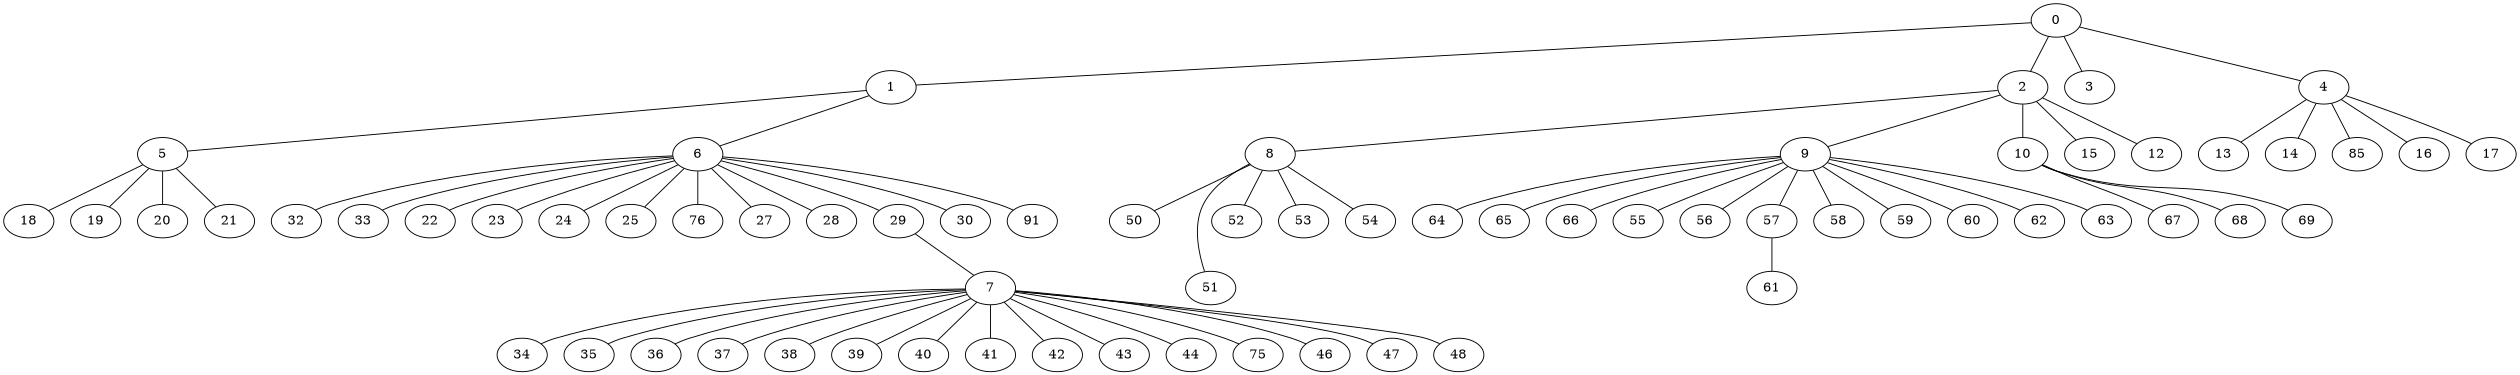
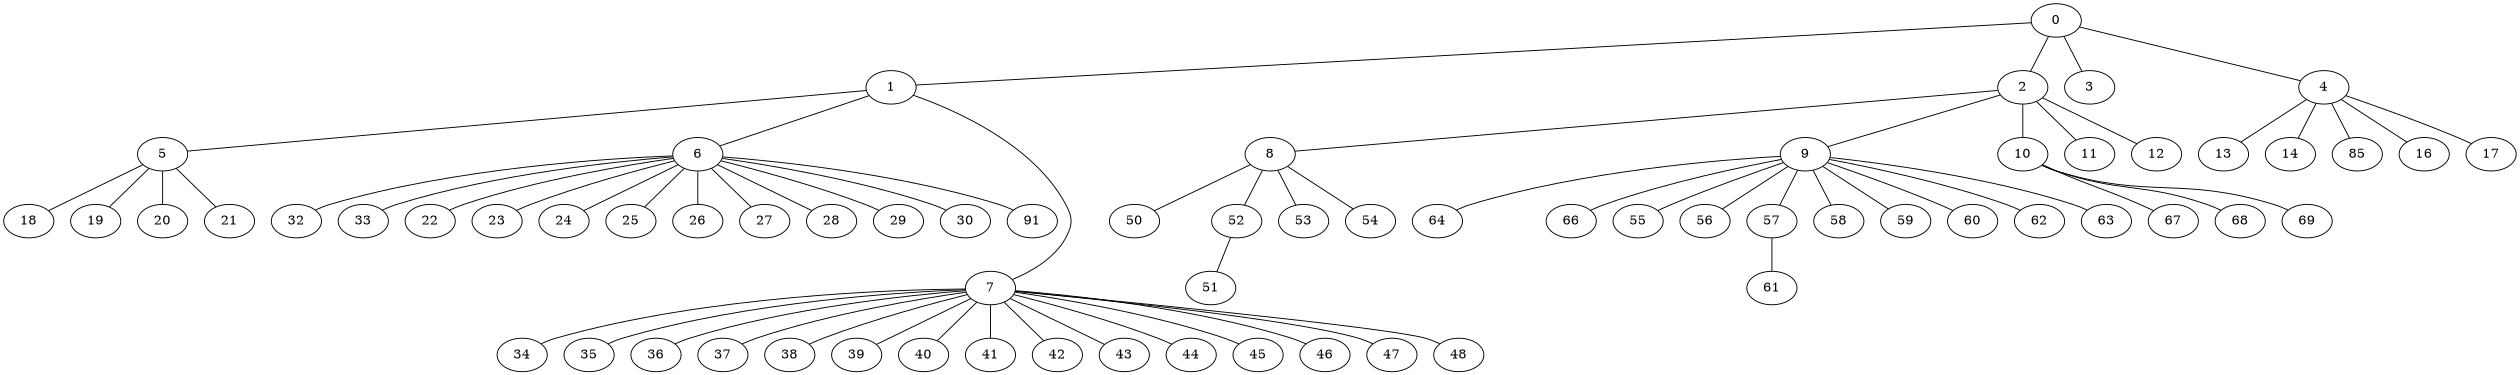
  graph {
    0
    1
    2
    3
    4
    5
    6
    7
    8
    9
    10
-   11 [label=15]
+   11
    12
    13
    14
    n16 [label=85]
    16
    17
    18
    19
    20
    21
    32
    33
    22
    23
    24
    25
-   26 [label=76]
+   26
    27
    28
    29
    30
    n34 [label=91]
    34
    35
    36
    37
    38
    39
    40
    41
    42
    43
    44
-   45 [label=75]
+   45
    46
    47
    48
    50
    51
    52
    53
    54
    64
-   65
    66
    55
    56
    57
    58
    59
    60
    62
    63
    67
    68
    69
    61
    0 -- 1
    0 -- 2
    0 -- 3
    0 -- 4
    1 -- 5
    1 -- 6
-   29 -- 7
+   1 -- 7
    2 -- 8
    2 -- 9
    2 -- 10
    2 -- 11
    2 -- 12
    4 -- 13
    4 -- 14
    4 -- n16
    4 -- 16
    4 -- 17
    5 -- 18
    5 -- 19
    5 -- 20
    5 -- 21
    6 -- 32
    6 -- 33
    6 -- 22
    6 -- 23
    6 -- 24
    6 -- 25
    6 -- 26
    6 -- 27
    6 -- 28
    6 -- 29
    6 -- 30
    6 -- n34
    7 -- 34
    7 -- 35
    7 -- 36
    7 -- 37
    7 -- 38
    7 -- 39
    7 -- 40
    7 -- 41
    7 -- 42
    7 -- 43
    7 -- 44
    7 -- 45
    7 -- 46
    7 -- 47
    7 -- 48
    8 -- 50
-   8 -- 51
+   52 -- 51
    8 -- 52
    8 -- 53
    8 -- 54
    9 -- 64
-   9 -- 65
    9 -- 66
    9 -- 55
    9 -- 56
    9 -- 57
    9 -- 58
    9 -- 59
    9 -- 60
    9 -- 62
    9 -- 63
    10 -- 67
    10 -- 68
    10 -- 69
    57 -- 61
  }
